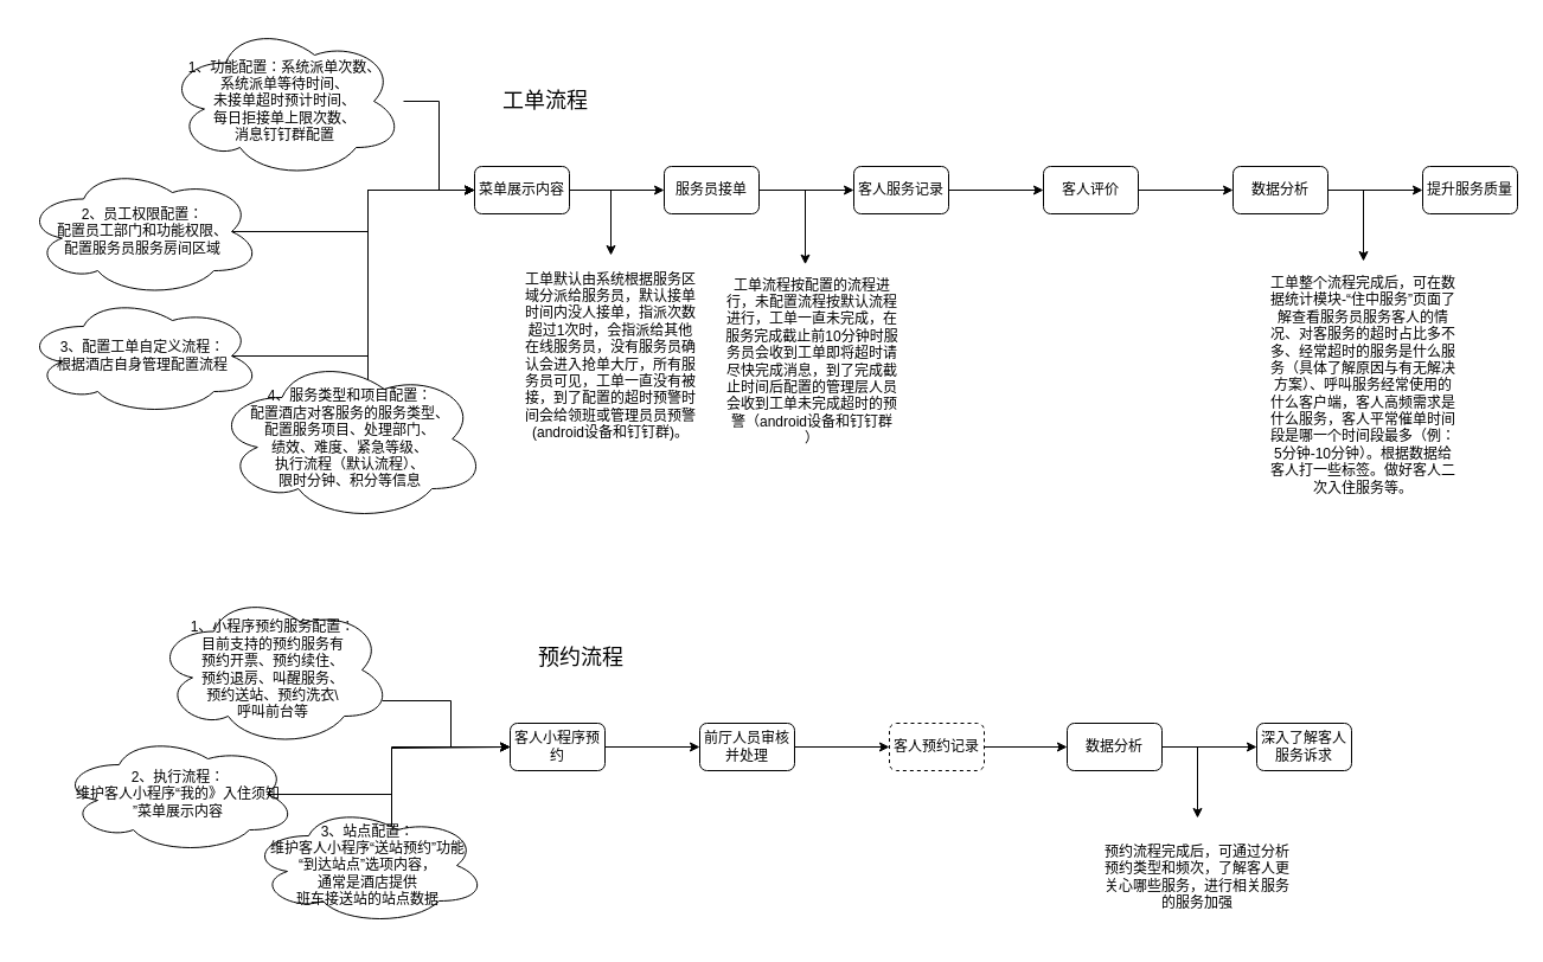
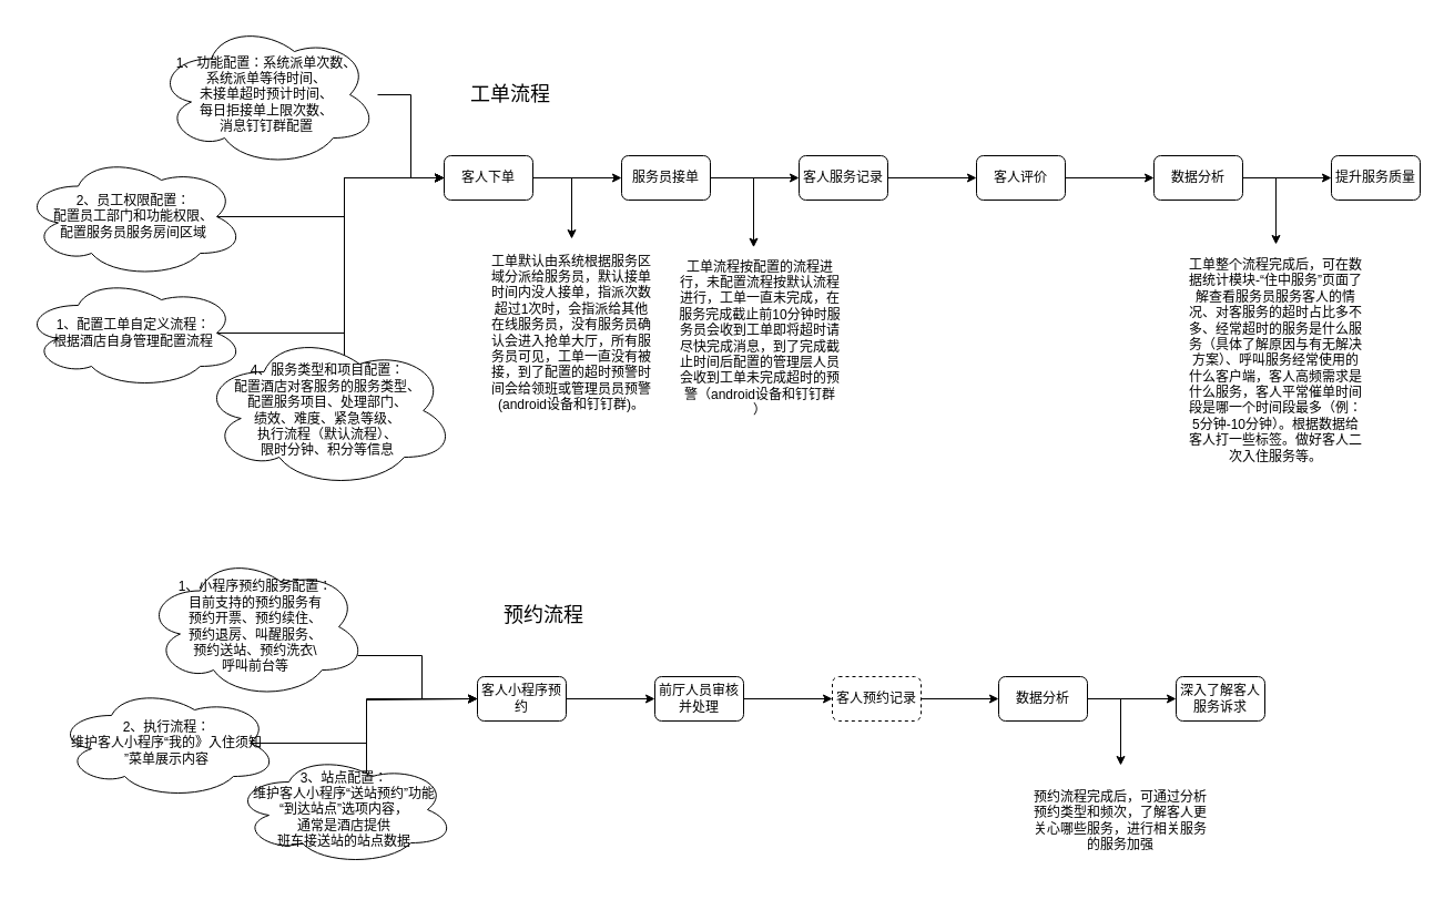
  <mxCell id="0" />
  <mxCell id="1" parent="0" />
  <mxCell id="2" style="edgeStyle=orthogonalEdgeStyle;rounded=0;orthogonalLoop=1;jettySize=auto;html=1;exitX=1;exitY=0.5;exitDx=0;exitDy=0;" parent="1" source="4" target="7" edge="1"><mxGeometry relative="1" as="geometry" /></mxCell>
  <mxCell id="3" style="edgeStyle=orthogonalEdgeStyle;rounded=0;orthogonalLoop=1;jettySize=auto;html=1;exitX=1;exitY=0.5;exitDx=0;exitDy=0;entryX=0.5;entryY=0;entryDx=0;entryDy=0;" parent="1" source="4" target="24" edge="1"><mxGeometry relative="1" as="geometry" /></mxCell>
- <mxCell id="4" value="菜单展示内容" style="rounded=1;whiteSpace=wrap;html=1;" parent="1" vertex="1"><mxGeometry x="400" y="140" width="80" height="40" as="geometry" /></mxCell>
+ <mxCell id="4" value="客人下单" style="rounded=1;whiteSpace=wrap;html=1;" parent="1" vertex="1"><mxGeometry x="400" y="140" width="80" height="40" as="geometry" /></mxCell>
  <mxCell id="5" value="&lt;font style=&quot;font-size: 18px;&quot;&gt;工单流程&lt;/font&gt;" style="text;html=1;strokeColor=none;fillColor=none;align=center;verticalAlign=middle;whiteSpace=wrap;rounded=0;" parent="1" vertex="1"><mxGeometry x="410" y="70" width="100" height="30" as="geometry" /></mxCell>
  <mxCell id="6" style="edgeStyle=orthogonalEdgeStyle;rounded=0;orthogonalLoop=1;jettySize=auto;html=1;exitX=1;exitY=0.5;exitDx=0;exitDy=0;entryX=0;entryY=0.5;entryDx=0;entryDy=0;" parent="1" source="7" target="9" edge="1"><mxGeometry relative="1" as="geometry" /></mxCell>
  <mxCell id="7" value="服务员接单" style="rounded=1;whiteSpace=wrap;html=1;" parent="1" vertex="1"><mxGeometry x="560" y="140" width="80" height="40" as="geometry" /></mxCell>
  <mxCell id="8" style="edgeStyle=orthogonalEdgeStyle;rounded=0;orthogonalLoop=1;jettySize=auto;html=1;exitX=1;exitY=0.5;exitDx=0;exitDy=0;" parent="1" source="9" target="11" edge="1"><mxGeometry relative="1" as="geometry" /></mxCell>
  <mxCell id="9" value="客人服务记录" style="rounded=1;whiteSpace=wrap;html=1;" parent="1" vertex="1"><mxGeometry x="720" y="140" width="80" height="40" as="geometry" /></mxCell>
  <mxCell id="10" style="edgeStyle=orthogonalEdgeStyle;rounded=0;orthogonalLoop=1;jettySize=auto;html=1;exitX=1;exitY=0.5;exitDx=0;exitDy=0;entryX=0;entryY=0.5;entryDx=0;entryDy=0;" parent="1" source="11" target="14" edge="1"><mxGeometry relative="1" as="geometry" /></mxCell>
  <mxCell id="11" value="客人评价" style="rounded=1;whiteSpace=wrap;html=1;" parent="1" vertex="1"><mxGeometry x="880" y="140" width="80" height="40" as="geometry" /></mxCell>
  <mxCell id="12" style="edgeStyle=orthogonalEdgeStyle;rounded=0;orthogonalLoop=1;jettySize=auto;html=1;exitX=1;exitY=0.5;exitDx=0;exitDy=0;entryX=0;entryY=0.5;entryDx=0;entryDy=0;" parent="1" source="14" target="15" edge="1"><mxGeometry relative="1" as="geometry" /></mxCell>
  <mxCell id="13" style="edgeStyle=orthogonalEdgeStyle;rounded=0;orthogonalLoop=1;jettySize=auto;html=1;exitX=1;exitY=0.5;exitDx=0;exitDy=0;entryX=0.5;entryY=0;entryDx=0;entryDy=0;" parent="1" source="14" target="27" edge="1"><mxGeometry relative="1" as="geometry" /></mxCell>
  <mxCell id="14" value="数据分析" style="rounded=1;whiteSpace=wrap;html=1;" parent="1" vertex="1"><mxGeometry x="1040" y="140" width="80" height="40" as="geometry" /></mxCell>
  <mxCell id="15" value="提升服务质量" style="rounded=1;whiteSpace=wrap;html=1;" parent="1" vertex="1"><mxGeometry x="1200" y="140" width="80" height="40" as="geometry" /></mxCell>
  <mxCell id="16" style="edgeStyle=orthogonalEdgeStyle;rounded=0;orthogonalLoop=1;jettySize=auto;html=1;entryX=0;entryY=0.5;entryDx=0;entryDy=0;" parent="1" source="17" target="4" edge="1"><mxGeometry relative="1" as="geometry" /></mxCell>
  <mxCell id="17" value="1、功能配置：系统派单次数、&lt;br&gt;系统派单等待时间、&lt;br&gt;未接单超时预计时间、&lt;br&gt;每日拒接单上限次数、&lt;br&gt;消息钉钉群配置" style="ellipse;shape=cloud;whiteSpace=wrap;html=1;" parent="1" vertex="1"><mxGeometry x="140" width="200" height="130" as="geometry" y="20" /></mxCell>
  <mxCell id="18" style="edgeStyle=orthogonalEdgeStyle;rounded=0;orthogonalLoop=1;jettySize=auto;html=1;exitX=0.875;exitY=0.5;exitDx=0;exitDy=0;exitPerimeter=0;entryX=0;entryY=0.5;entryDx=0;entryDy=0;" parent="1" source="19" target="4" edge="1"><mxGeometry relative="1" as="geometry" /></mxCell>
  <mxCell id="19" value="2、员工权限配置：&lt;br&gt;配置员工部门和功能权限、&lt;br&gt;配置服务员服务房间区域&lt;br&gt;" style="ellipse;shape=cloud;whiteSpace=wrap;html=1;" parent="1" vertex="1"><mxGeometry x="20" y="140" width="200" height="110" as="geometry" /></mxCell>
  <mxCell id="20" style="edgeStyle=orthogonalEdgeStyle;rounded=0;orthogonalLoop=1;jettySize=auto;html=1;exitX=0.625;exitY=0.2;exitDx=0;exitDy=0;exitPerimeter=0;entryX=0;entryY=0.5;entryDx=0;entryDy=0;" parent="1" source="21" target="4" edge="1"><mxGeometry relative="1" as="geometry"><Array as="points"><mxPoint x="310" y="328" /><mxPoint x="310" y="160" /></Array></mxGeometry></mxCell>
  <mxCell id="21" value="4、服务类型和项目配置：&lt;br&gt;配置酒店对客服务的服务类型、&lt;br&gt;配置服务项目、处理部门、&lt;br&gt;绩效、难度、紧急等级、&lt;br&gt;执行流程（默认流程）、&lt;br&gt;限时分钟、积分等信息" style="ellipse;shape=cloud;whiteSpace=wrap;html=1;" parent="1" vertex="1"><mxGeometry x="180" y="300" width="230" height="140" as="geometry" /></mxCell>
  <mxCell id="22" style="edgeStyle=orthogonalEdgeStyle;rounded=0;orthogonalLoop=1;jettySize=auto;html=1;exitX=0.875;exitY=0.5;exitDx=0;exitDy=0;exitPerimeter=0;entryX=0;entryY=0.5;entryDx=0;entryDy=0;" parent="1" source="23" target="4" edge="1"><mxGeometry relative="1" as="geometry" /></mxCell>
- <mxCell id="23" value="3、配置工单自定义流程：&lt;br&gt;根据酒店自身管理配置流程" style="ellipse;shape=cloud;whiteSpace=wrap;html=1;" parent="1" vertex="1"><mxGeometry x="20" y="250" width="200" height="100" as="geometry" /></mxCell>
+ <mxCell id="23" value="1、配置工单自定义流程：&lt;br&gt;根据酒店自身管理配置流程" style="ellipse;shape=cloud;whiteSpace=wrap;html=1;" parent="1" vertex="1"><mxGeometry x="20" y="250" width="200" height="100" as="geometry" /></mxCell>
  <mxCell id="24" value="工单默认由系统根据服务区域分派给服务员，默认接单时间内没人接单，指派次数超过1次时，会指派给其他在线服务员，没有服务员确认会进入抢单大厅，所有服务员可见，工单一直没有被接，到了配置的超时预警时间会给领班或管理员员预警(android设备和钉钉群)。&lt;br&gt;" style="text;html=1;strokeColor=none;fillColor=none;align=center;verticalAlign=middle;whiteSpace=wrap;rounded=0;" parent="1" vertex="1"><mxGeometry x="440" y="215" width="150" height="170" as="geometry" /></mxCell>
  <mxCell id="25" value="工单流程按配置的流程进行，未配置流程按默认流程进行，工单一直未完成，在服务完成截止前10分钟时服务员会收到工单即将超时请尽快完成消息，到了完成截止时间后配置的管理层人员会收到工单未完成超时的预警（android设备和钉钉群&lt;br&gt;）" style="text;html=1;strokeColor=none;fillColor=none;align=center;verticalAlign=middle;whiteSpace=wrap;rounded=0;" parent="1" vertex="1"><mxGeometry x="610" y="220" width="150" height="170" as="geometry" /></mxCell>
  <mxCell id="26" style="edgeStyle=orthogonalEdgeStyle;rounded=0;orthogonalLoop=1;jettySize=auto;html=1;exitX=1;exitY=0.5;exitDx=0;exitDy=0;entryX=0.46;entryY=0.016;entryDx=0;entryDy=0;entryPerimeter=0;" parent="1" source="7" target="25" edge="1"><mxGeometry relative="1" as="geometry" /></mxCell>
  <mxCell id="27" value="工单整个流程完成后，可在数据统计模块-“住中服务”页面了解查看服务员服务客人的情况、对客服务的超时占比多不多、经常超时的服务是什么服务（具体了解原因与有无解决方案）、呼叫服务经常使用的什么客户端，客人高频需求是什么服务，客人平常催单时间段是哪一个时间段最多（例：5分钟-10分钟）。根据数据给客人打一些标签。做好客人二次入住服务等。" style="text;html=1;strokeColor=none;fillColor=none;align=center;verticalAlign=middle;whiteSpace=wrap;rounded=0;" parent="1" vertex="1"><mxGeometry x="1070" y="220" width="160" height="210" as="geometry" /></mxCell>
  <mxCell id="28" style="edgeStyle=orthogonalEdgeStyle;rounded=0;orthogonalLoop=1;jettySize=auto;html=1;exitX=1;exitY=0.5;exitDx=0;exitDy=0;" parent="1" source="29" target="32" edge="1"><mxGeometry relative="1" as="geometry" /></mxCell>
  <mxCell id="29" value="客人小程序预约" style="rounded=1;whiteSpace=wrap;html=1;" parent="1" vertex="1"><mxGeometry x="430" y="610" width="80" height="40" as="geometry" /></mxCell>
  <mxCell id="30" value="&lt;font style=&quot;font-size: 18px;&quot;&gt;预约流程&lt;/font&gt;" style="text;html=1;strokeColor=none;fillColor=none;align=center;verticalAlign=middle;whiteSpace=wrap;rounded=0;" parent="1" vertex="1"><mxGeometry x="440" y="540" width="100" height="30" as="geometry" /></mxCell>
  <mxCell id="31" style="edgeStyle=orthogonalEdgeStyle;rounded=0;orthogonalLoop=1;jettySize=auto;html=1;exitX=1;exitY=0.5;exitDx=0;exitDy=0;entryX=0;entryY=0.5;entryDx=0;entryDy=0;" parent="1" source="32" target="34" edge="1"><mxGeometry relative="1" as="geometry" /></mxCell>
  <mxCell id="32" value="前厅人员审核并处理" style="rounded=1;whiteSpace=wrap;html=1;" parent="1" vertex="1"><mxGeometry x="590" y="610" width="80" height="40" as="geometry" /></mxCell>
  <mxCell id="33" style="edgeStyle=orthogonalEdgeStyle;rounded=0;orthogonalLoop=1;jettySize=auto;html=1;exitX=1;exitY=0.5;exitDx=0;exitDy=0;" edge="1" parent="1" source="34" target="43"><mxGeometry relative="1" as="geometry" /></mxCell>
  <mxCell id="34" value="客人预约记录" style="rounded=1;whiteSpace=wrap;html=1;dashed=1;" parent="1" vertex="1"><mxGeometry x="750" y="610" width="80" height="40" as="geometry" /></mxCell>
  <mxCell id="35" style="edgeStyle=orthogonalEdgeStyle;rounded=0;orthogonalLoop=1;jettySize=auto;html=1;exitX=0.96;exitY=0.7;exitDx=0;exitDy=0;exitPerimeter=0;entryX=0;entryY=0.5;entryDx=0;entryDy=0;" parent="1" source="36" target="29" edge="1"><mxGeometry relative="1" as="geometry" /></mxCell>
  <mxCell id="36" value="1、小程序预约服务配置：&lt;br&gt;目前支持的预约服务有&lt;br&gt;预约开票、预约续住、&lt;br&gt;预约退房、叫醒服务、&lt;br&gt;预约送站、预约洗衣\&lt;br&gt;呼叫前台等" style="ellipse;shape=cloud;whiteSpace=wrap;html=1;" parent="1" vertex="1"><mxGeometry x="130" y="500" width="200" height="130" as="geometry" /></mxCell>
  <mxCell id="37" style="edgeStyle=orthogonalEdgeStyle;rounded=0;orthogonalLoop=1;jettySize=auto;html=1;exitX=0.875;exitY=0.5;exitDx=0;exitDy=0;exitPerimeter=0;" parent="1" source="38" edge="1"><mxGeometry relative="1" as="geometry"><mxPoint x="430" y="630" as="targetPoint" /><Array as="points"><mxPoint x="330" y="670" /><mxPoint x="330" y="631" /></Array></mxGeometry></mxCell>
  <mxCell id="38" value="2、执行流程：&lt;br&gt;维护客人小程序“我的》入住须知&lt;br&gt;”菜单展示内容" style="ellipse;shape=cloud;whiteSpace=wrap;html=1;" parent="1" vertex="1"><mxGeometry x="50" y="620" width="200" height="100" as="geometry" /></mxCell>
  <mxCell id="39" style="edgeStyle=orthogonalEdgeStyle;rounded=0;orthogonalLoop=1;jettySize=auto;html=1;exitX=0.625;exitY=0.2;exitDx=0;exitDy=0;exitPerimeter=0;entryX=0;entryY=0.5;entryDx=0;entryDy=0;" parent="1" source="40" target="29" edge="1"><mxGeometry relative="1" as="geometry"><Array as="points"><mxPoint x="330" y="700" /><mxPoint x="330" y="630" /></Array></mxGeometry></mxCell>
  <mxCell id="40" value="3、站点配置：&lt;br&gt;维护客人小程序“送站预约”功能&lt;br&gt;“到达站点”选项内容，&lt;br&gt;通常是酒店提供&lt;br&gt;班车接送站的站点数据" style="ellipse;shape=cloud;whiteSpace=wrap;html=1;" parent="1" vertex="1"><mxGeometry x="210" y="680" width="200" height="100" as="geometry" /></mxCell>
  <mxCell id="41" style="edgeStyle=orthogonalEdgeStyle;rounded=0;orthogonalLoop=1;jettySize=auto;html=1;exitX=1;exitY=0.5;exitDx=0;exitDy=0;entryX=0;entryY=0.5;entryDx=0;entryDy=0;" edge="1" parent="1" source="43" target="44"><mxGeometry relative="1" as="geometry" /></mxCell>
  <mxCell id="42" style="edgeStyle=orthogonalEdgeStyle;rounded=0;orthogonalLoop=1;jettySize=auto;html=1;exitX=1;exitY=0.5;exitDx=0;exitDy=0;entryX=0.5;entryY=0;entryDx=0;entryDy=0;" edge="1" parent="1" source="43" target="45"><mxGeometry relative="1" as="geometry" /></mxCell>
  <mxCell id="43" value="数据分析" style="rounded=1;whiteSpace=wrap;html=1;" vertex="1" parent="1"><mxGeometry x="900" y="610" width="80" height="40" as="geometry" /></mxCell>
  <mxCell id="44" value="深入了解客人服务诉求" style="rounded=1;whiteSpace=wrap;html=1;" vertex="1" parent="1"><mxGeometry x="1060" y="610" width="80" height="40" as="geometry" /></mxCell>
  <mxCell id="45" value="预约流程完成后，可通过分析预约类型和频次，了解客人更关心哪些服务，进行相关服务的服务加强" style="text;html=1;strokeColor=none;fillColor=none;align=center;verticalAlign=middle;whiteSpace=wrap;rounded=0;" vertex="1" parent="1"><mxGeometry x="930" y="690" width="160" height="100" as="geometry" /></mxCell>
